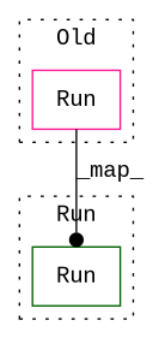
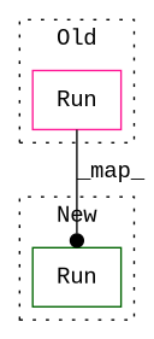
  digraph {
    fontname="Liberation Mono"
    node [a=32 l="4,1" shape=box fontname="Liberation Mono"]
    n1 [label=Run s="9004,9018" color=darkgreen]
    n2 [label=Run s="9297,9311" color=deeppink]
    subgraph cluster_1 {
-     label=Run
+     label=New
      style=dotted
      n1
    }
    subgraph cluster_2 {
      label=Old
      style=dotted
      n2
    }
    n2 -> n1 [label=_map_ arrowhead=dot fontname="Liberation Mono"]
  }
